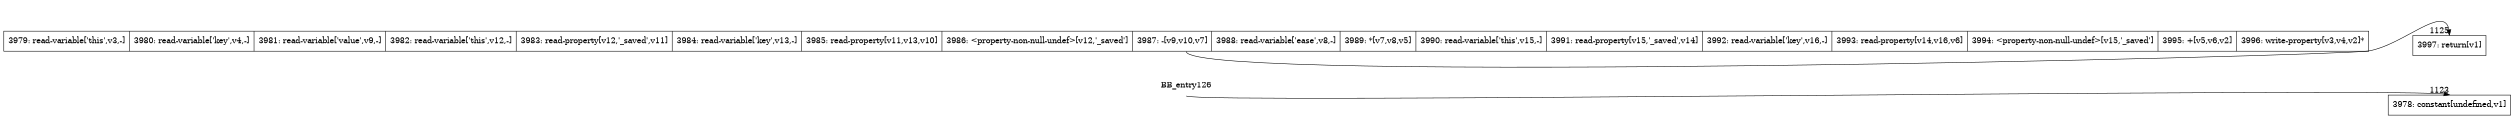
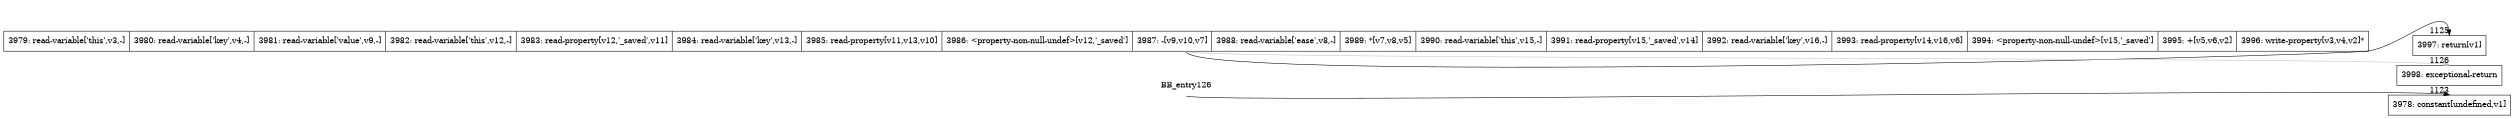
  digraph {
    rankdir=LR
    node [shape=record]
    edge [headport=n tailport=s]
    n1 [label=BB_entry126 shape=none]
    n2 [label="{3978: constant[undefined,v1]}"]
    n3 [label="{3979: read-variable['this',v3,-]|3980: read-variable['key',v4,-]|3981: read-variable['value',v9,-]|3982: read-variable['this',v12,-]|3983: read-property[v12,'_saved',v11]|3984: read-variable['key',v13,-]|3985: read-property[v11,v13,v10]|3986: \<property-non-null-undef\>[v12,'_saved']|3987: -[v9,v10,v7]|3988: read-variable['ease',v8,-]|3989: *[v7,v8,v5]|3990: read-variable['this',v15,-]|3991: read-property[v15,'_saved',v14]|3992: read-variable['key',v16,-]|3993: read-property[v14,v16,v6]|3994: \<property-non-null-undef\>[v15,'_saved']|3995: +[v5,v6,v2]|3996: write-property[v3,v4,v2]*}"]
    n4 [label="{3997: return[v1]}"]
+   n5 [label="{3998: exceptional-return}"]
    n1 -> n2 [headlabel="    1123"]
    n3 -> n4 [headlabel="      1125"]
+   n3 -> n5 [color=gray headlabel="      1126"]
  }
